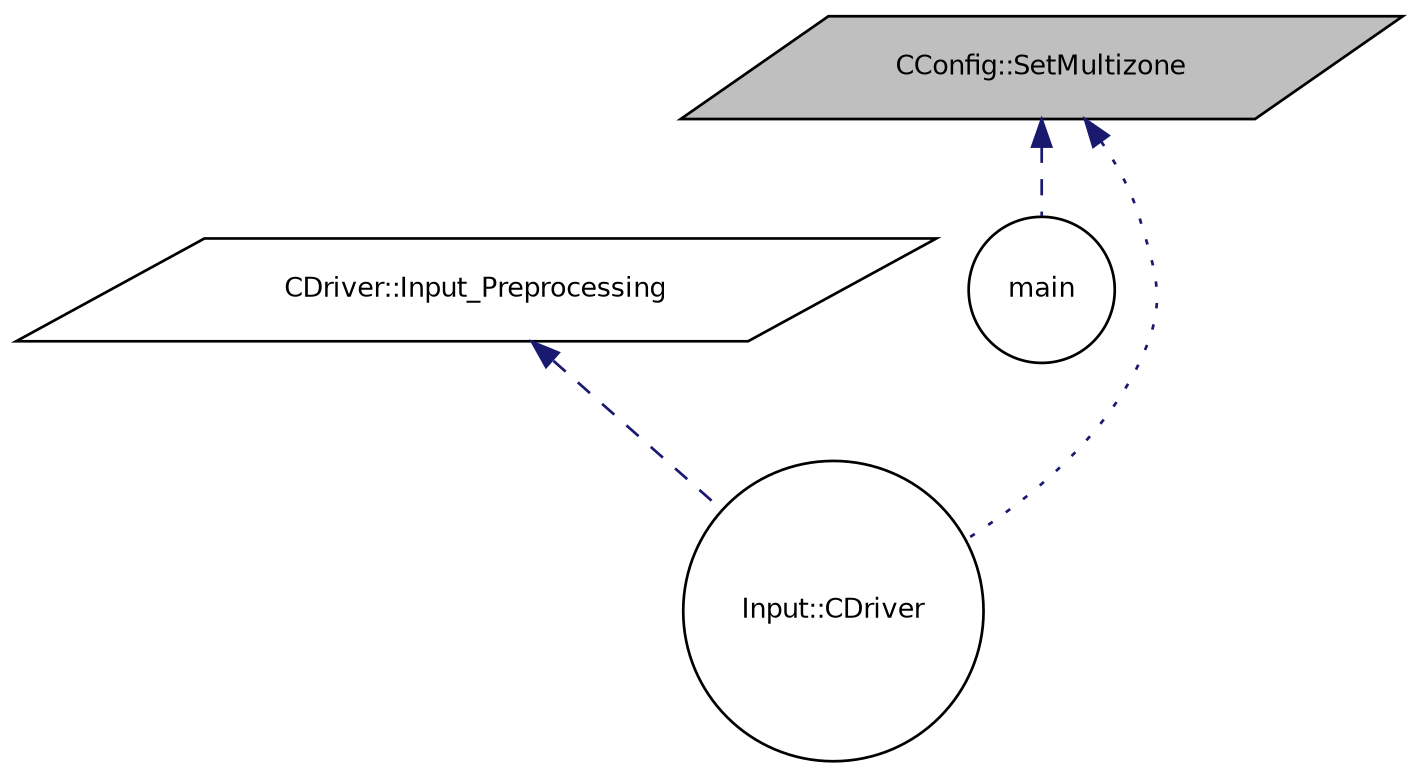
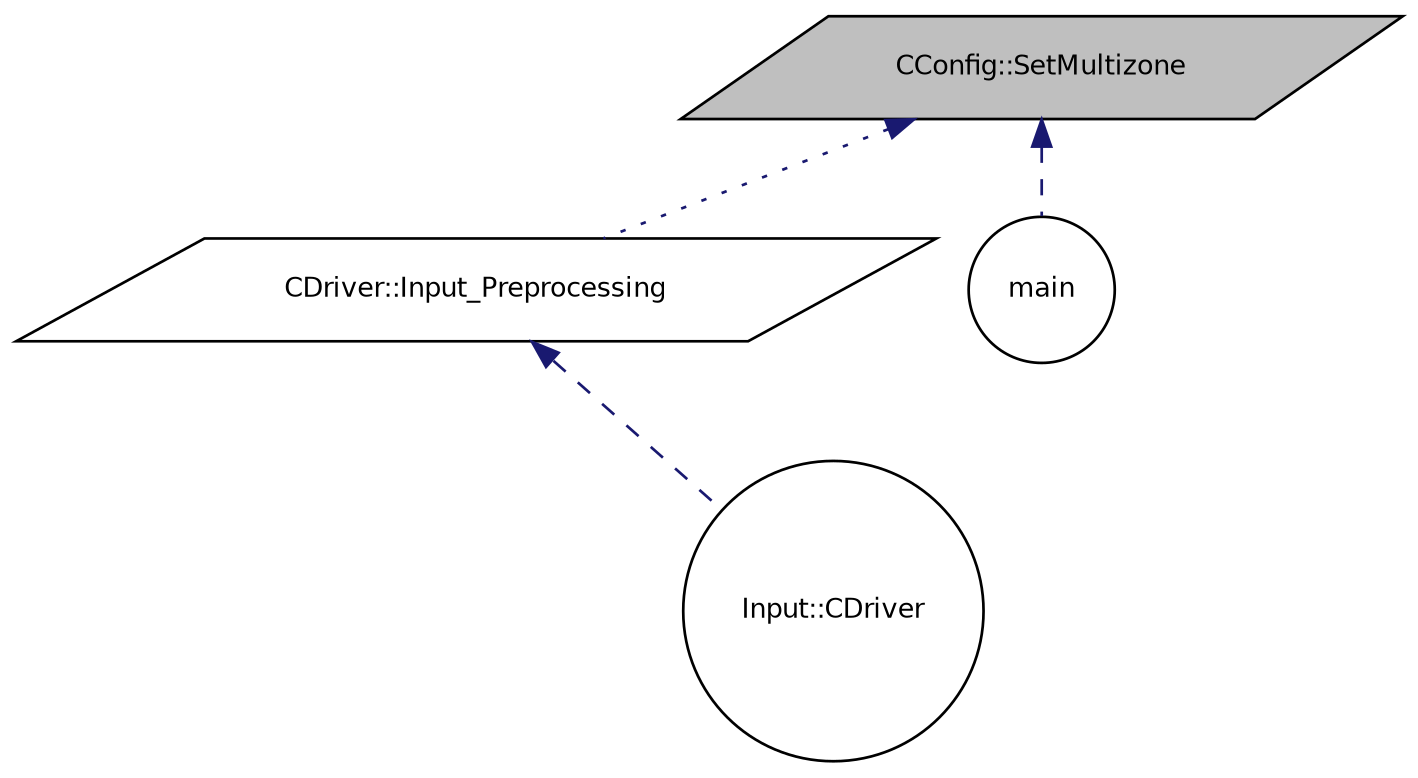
  digraph {
    rankdir=TB
    node [color=black fillcolor=white fontname=Helvetica fontsize=10 shape=parallelogram style=filled]
    edge [color=midnightblue dir=back fontname=Helvetica fontsize=10 labelfontname=Helvetica labelfontsize=10 style=dashed]
    n1 [fillcolor=grey75 fontcolor=black height=0.2 label="CConfig::SetMultizone" width=0.4]
    n2 [height=0.2 label="CDriver::Input_Preprocessing" width=0.4]
    n3 [height=0.2 label=main shape=circle width=0.4]
    n4 [height=0.2 label="Input::CDriver" shape=circle width=0.4]
-   n1 -> n4 [style=dotted]
+   n1 -> n2 [style=dotted]
    n1 -> n3
    n2 -> n4
  }
